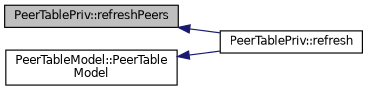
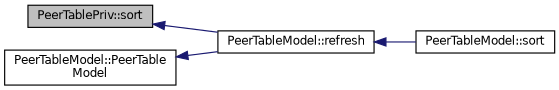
  digraph {
    rankdir=LR
    node [color=black fillcolor=white fontname=Helvetica fontsize=10 shape=record style=filled]
    edge [color=midnightblue dir=back fontname=Helvetica fontsize=10 labelfontname=Helvetica labelfontsize=10 style=solid]
-   n1 [fillcolor=grey75 fontcolor=black height=0.2 label="PeerTablePriv::refreshPeers" width=0.4]
-   n2 [height=0.2 label="PeerTablePriv::refresh" width=0.4]
+   n1 [fillcolor=grey75 fontcolor=black height=0.2 label="PeerTablePriv::sort" width=0.4]
+   n2 [height=0.2 label="PeerTableModel::refresh" width=0.4]
+   n3 [height=0.2 label="PeerTableModel::sort" width=0.4]
    n4 [height=0.2 label="PeerTableModel::PeerTable\lModel" width=0.4]
    n1 -> n2
+   n2 -> n3
    n4 -> n2
  }
